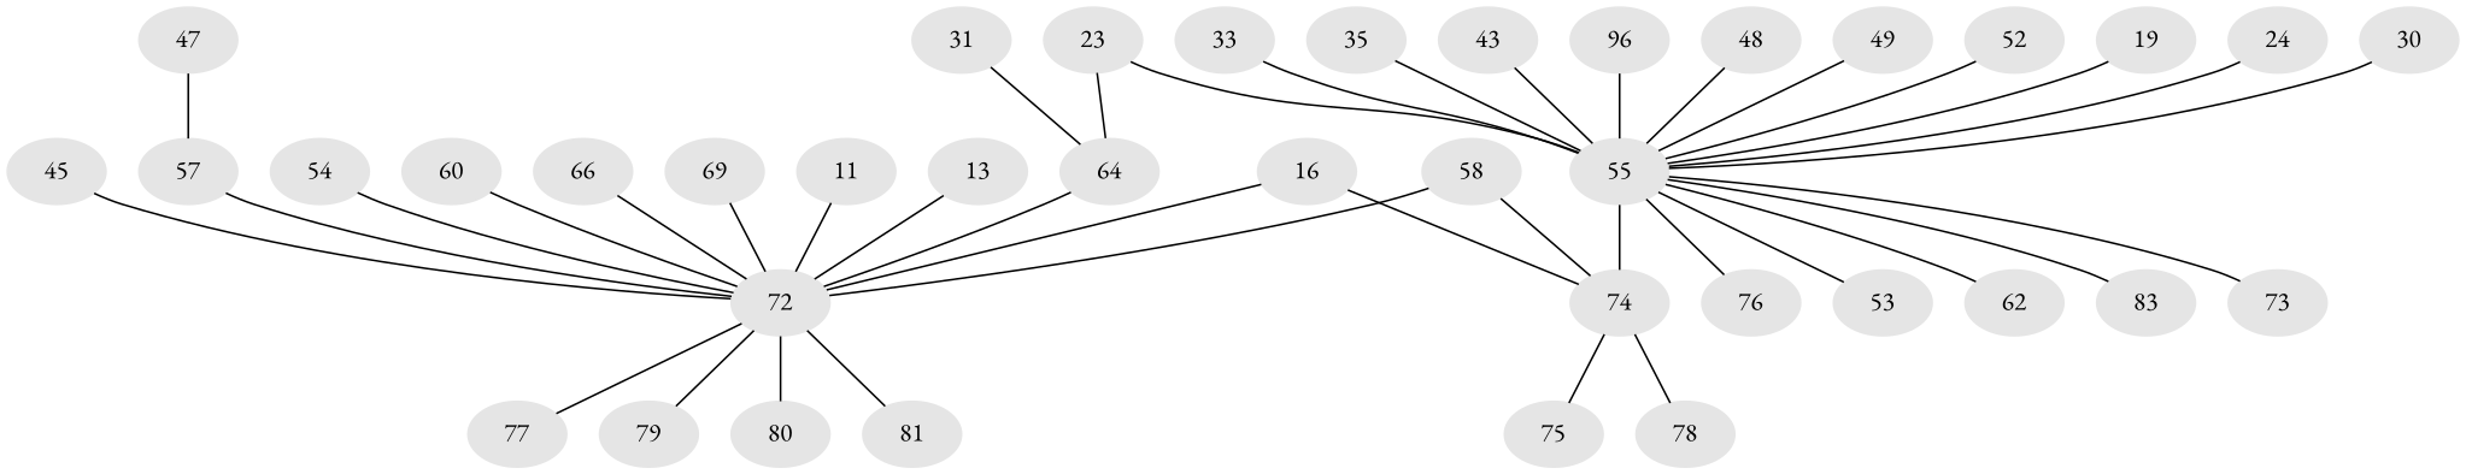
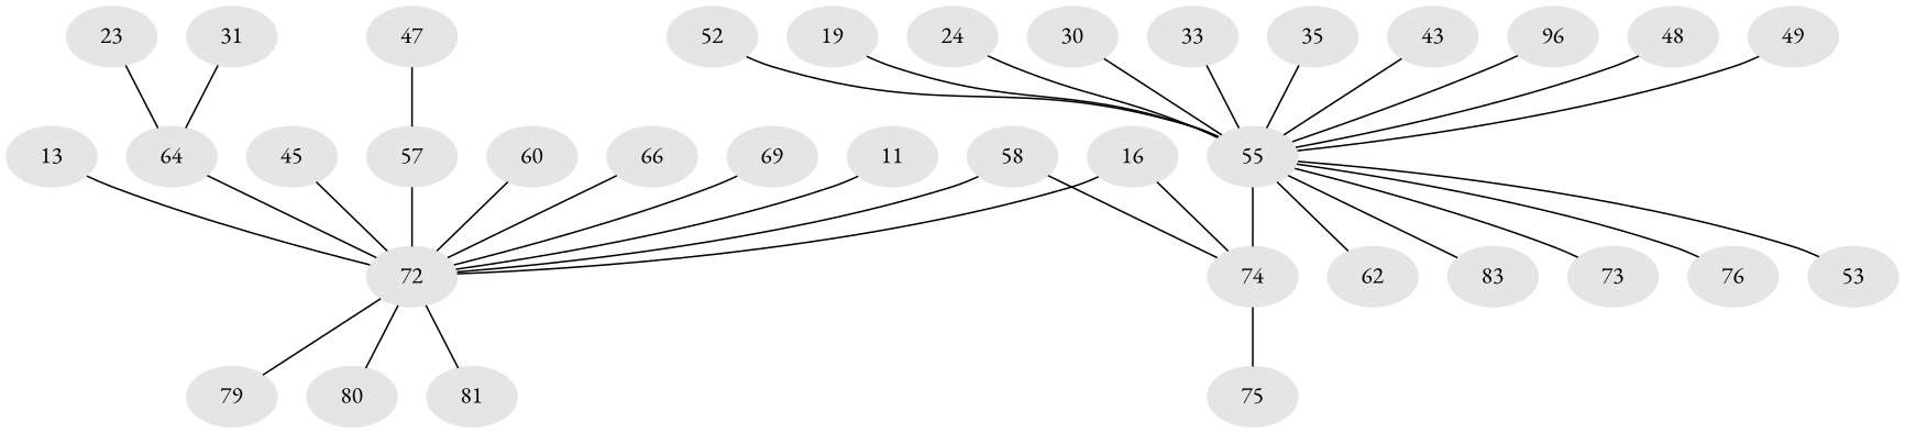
  graph {
    fontname="EB Garamond"
    node [color=gray90 fontname="EB Garamond" style=filled]
    edge [fontname="EB Garamond"]
    72 [super="+61+65+56+9"]
-   77
    79
    80
    81 [super="+67+68+71"]
    11
    13 [super="+7"]
    16
    74 [super="+51+32"]
    75
-   78
    55 [super="+14+21+53+5"]
    n13 [label=53]
    62
    n15 [label=83]
    73 [super="+22"]
    76
    19
    23
    64 [super="+15"]
    24
    30 [super="+28"]
    31
    33
    35
    43
    45
    n28 [label=96]
    57 [super="+25"]
    47
    48
    49
    52
-   54
    58
    60
    66
    69
-   72 -- 77
    72 -- 79
    72 -- 80
    72 -- 81 [weight=2]
    11 -- 72
    13 -- 72 [weight=2]
    16 -- 72
    16 -- 74
    74 -- 75
-   74 -- 78
    55 -- 74 [weight=9]
    55 -- n13
    55 -- 62
    55 -- n15
    55 -- 73
    55 -- 76
    19 -- 55
-   23 -- 55
    23 -- 64
    64 -- 72 [weight=3]
    24 -- 55
    30 -- 55
    31 -- 64
    33 -- 55
    35 -- 55
    43 -- 55
    45 -- 72
    n28 -- 55
    57 -- 72 [weight=3]
    47 -- 57
    48 -- 55
    49 -- 55
    52 -- 55
-   54 -- 72
    58 -- 72
    58 -- 74
    60 -- 72
    66 -- 72
    69 -- 72
  }
